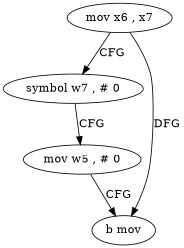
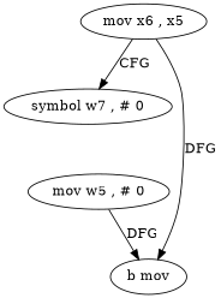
  digraph {
-   n1 [label="mov x6 , x7"]
+   n1 [label="mov x6 , x5"]
    n2 [label="symbol w7 , # 0"]
    n3 [label="b mov"]
    n4 [label="mov w5 , # 0"]
    n1 -> n2 [label=CFG]
    n1 -> n3 [label=DFG]
-   n2 -> n4 [label=CFG]
-   n4 -> n3 [label=CFG]
+   n4 -> n3 [label=DFG]
  }
